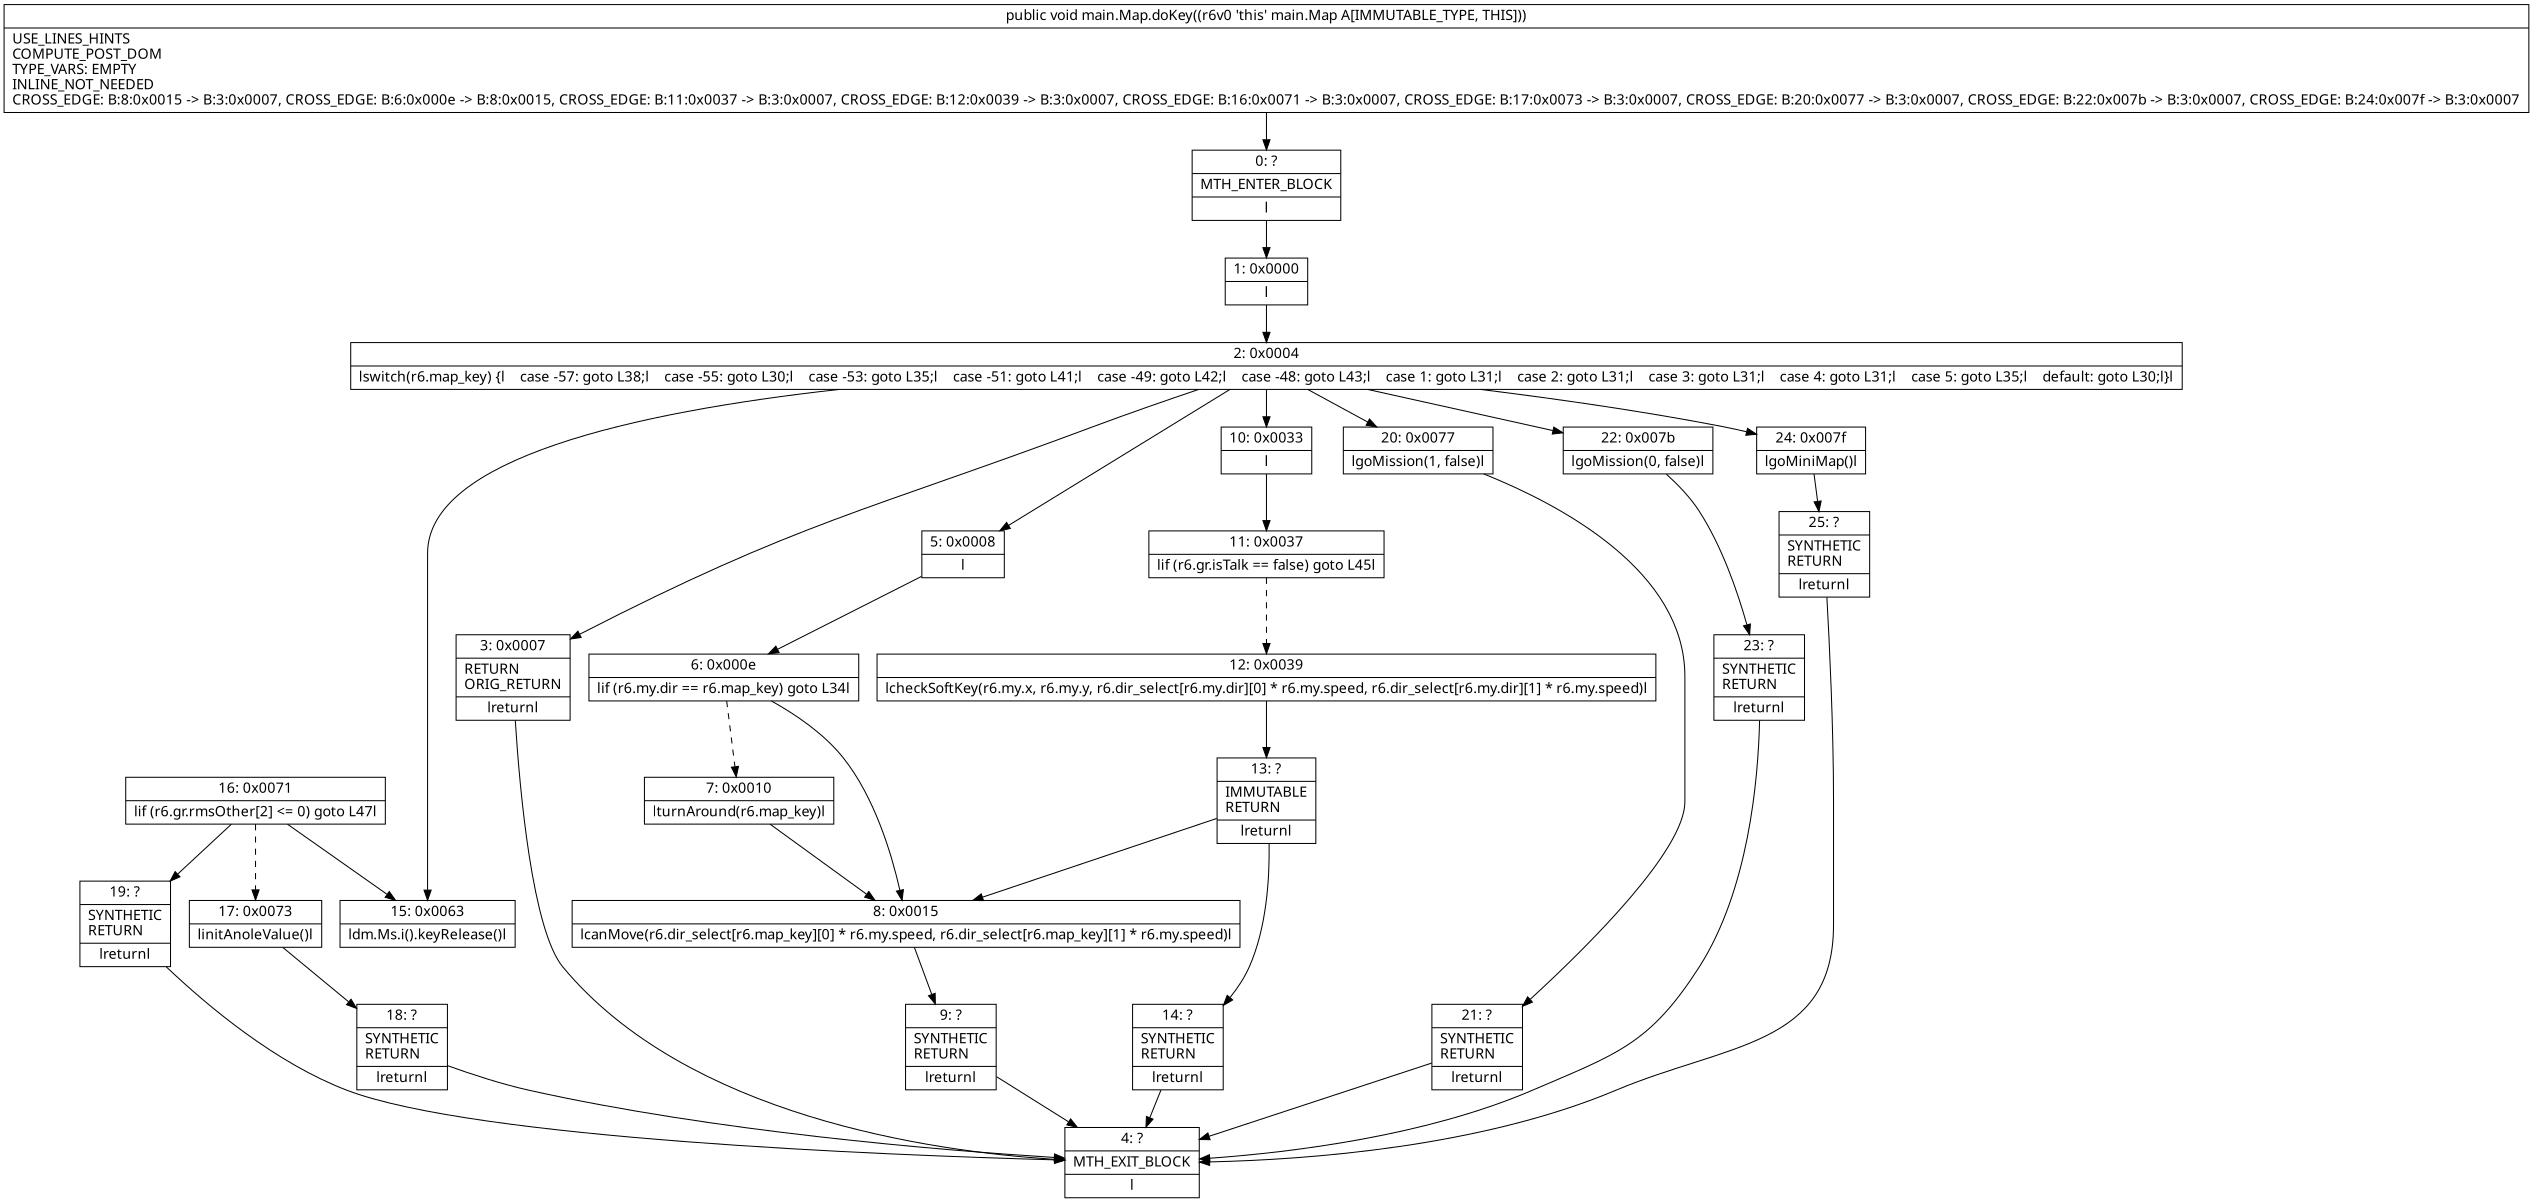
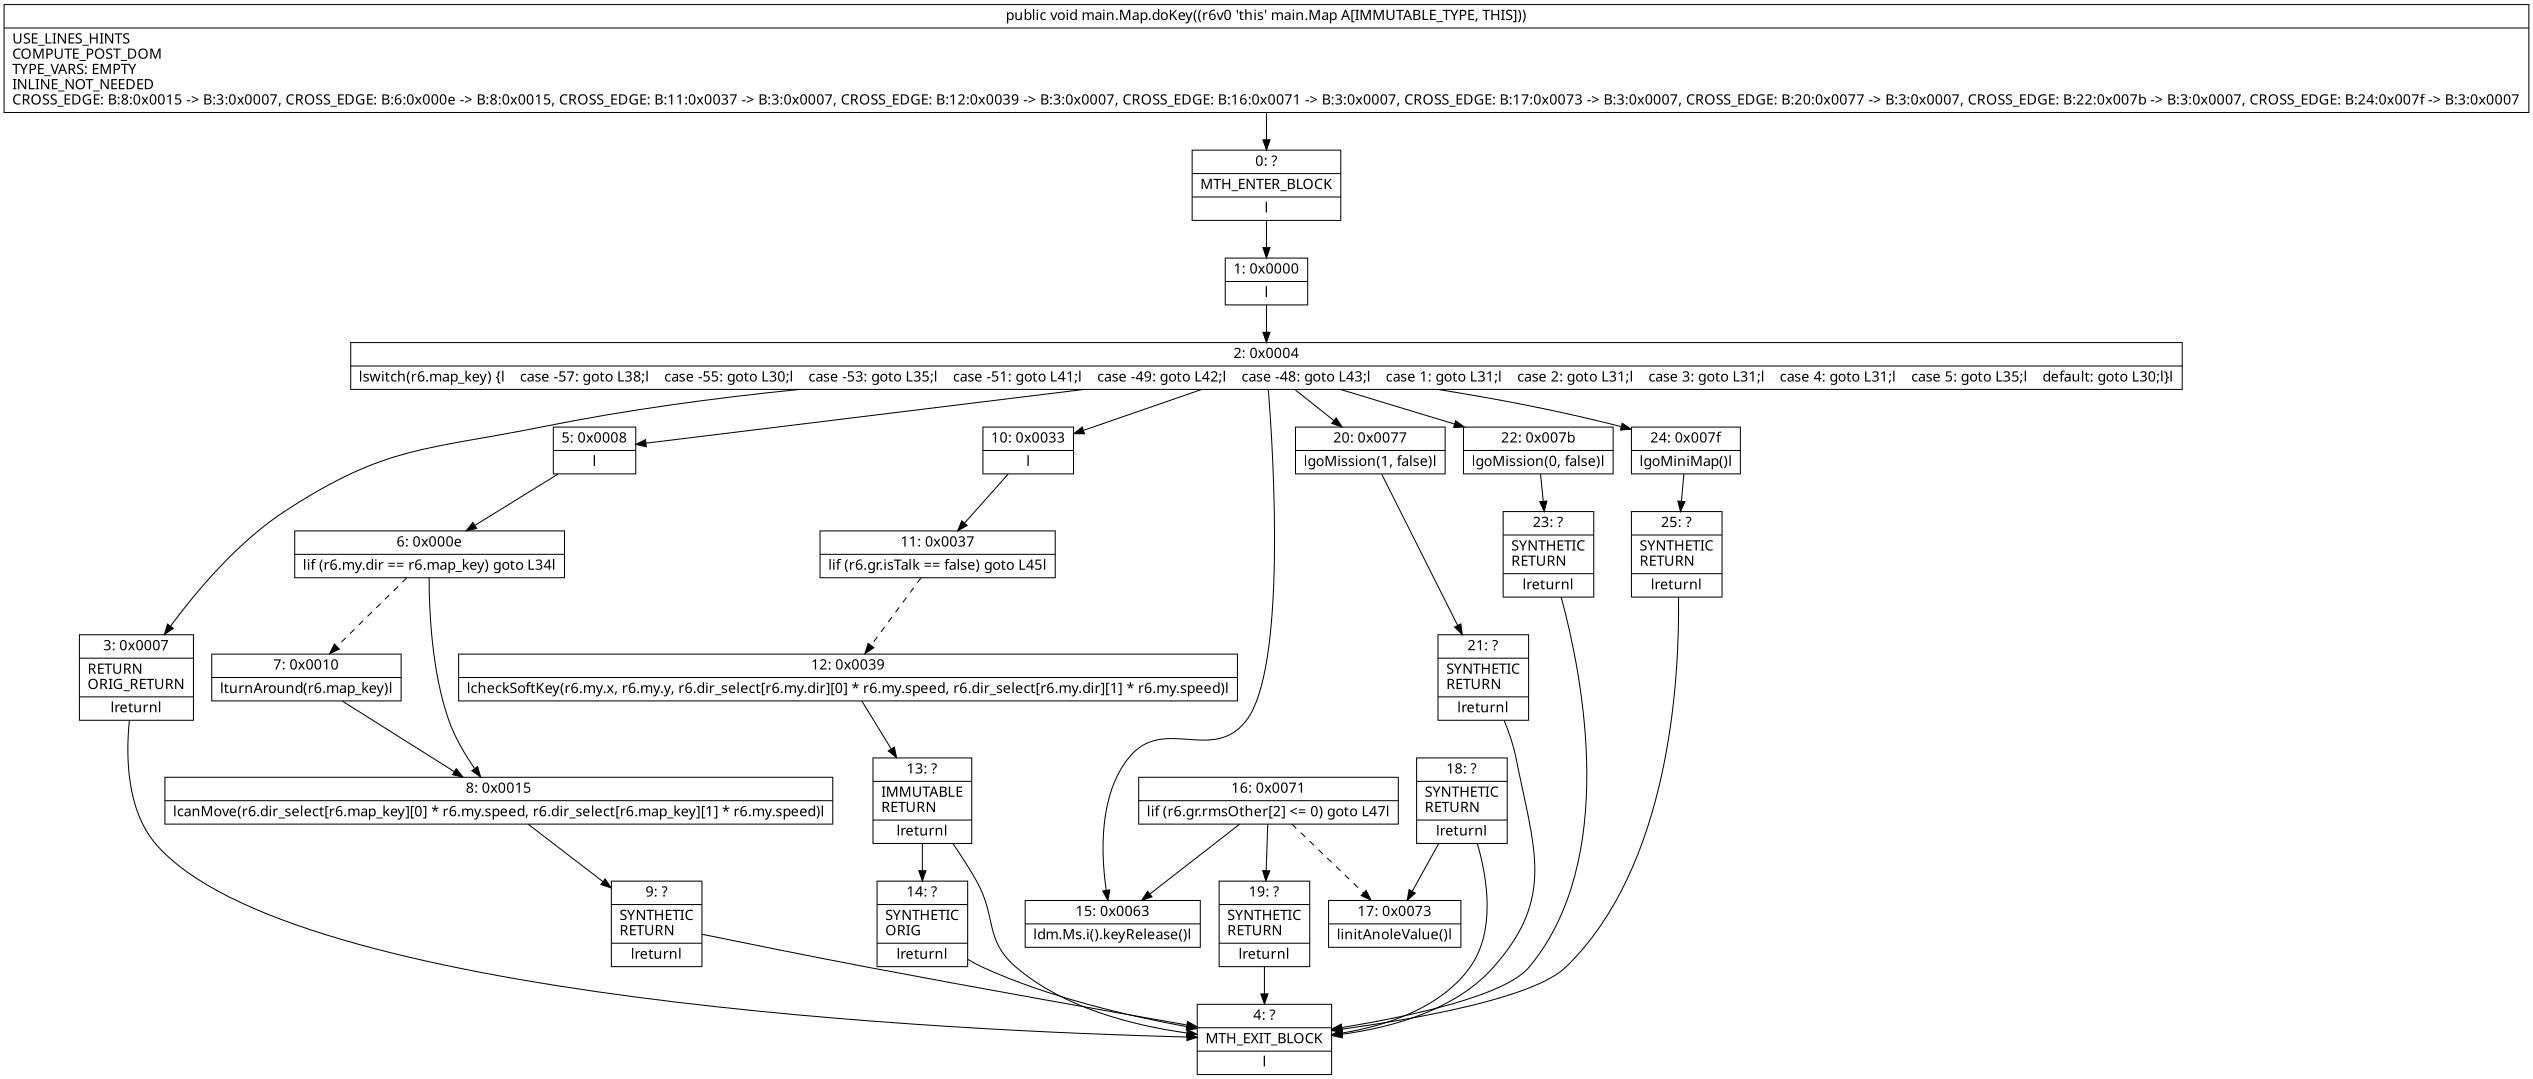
  digraph {
    fontname="Noto Sans"
    node [fontname="Noto Sans" shape=record]
    edge [fontname="Noto Sans"]
    n1 [label="{0\:\ ?|MTH_ENTER_BLOCK\l|l}"]
    n2 [label="{1\:\ 0x0000|l}"]
    n3 [label="{2\:\ 0x0004|lswitch(r6.map_key) \{l    case \-57: goto L38;l    case \-55: goto L30;l    case \-53: goto L35;l    case \-51: goto L41;l    case \-49: goto L42;l    case \-48: goto L43;l    case 1: goto L31;l    case 2: goto L31;l    case 3: goto L31;l    case 4: goto L31;l    case 5: goto L35;l    default: goto L30;l\}l}"]
    n4 [label="{3\:\ 0x0007|RETURN\lORIG_RETURN\l|lreturnl}"]
    n5 [label="{5\:\ 0x0008|l}"]
    n6 [label="{10\:\ 0x0033|l}"]
    n7 [label="{15\:\ 0x0063|ldm.Ms.i().keyRelease()l}"]
    n8 [label="{20\:\ 0x0077|lgoMission(1, false)l}"]
    n9 [label="{22\:\ 0x007b|lgoMission(0, false)l}"]
    n10 [label="{24\:\ 0x007f|lgoMiniMap()l}"]
    n11 [label="{4\:\ ?|MTH_EXIT_BLOCK\l|l}"]
    n12 [label="{6\:\ 0x000e|lif (r6.my.dir == r6.map_key) goto L34l}"]
    n13 [label="{11\:\ 0x0037|lif (r6.gr.isTalk == false) goto L45l}"]
    n14 [label="{21\:\ ?|SYNTHETIC\lRETURN\l|lreturnl}"]
    n15 [label="{23\:\ ?|SYNTHETIC\lRETURN\l|lreturnl}"]
    n16 [label="{25\:\ ?|SYNTHETIC\lRETURN\l|lreturnl}"]
    n17 [label="{7\:\ 0x0010|lturnAround(r6.map_key)l}"]
    n18 [label="{8\:\ 0x0015|lcanMove(r6.dir_select[r6.map_key][0] * r6.my.speed, r6.dir_select[r6.map_key][1] * r6.my.speed)l}"]
    n19 [label="{9\:\ ?|SYNTHETIC\lRETURN\l|lreturnl}"]
    n20 [label="{12\:\ 0x0039|lcheckSoftKey(r6.my.x, r6.my.y, r6.dir_select[r6.my.dir][0] * r6.my.speed, r6.dir_select[r6.my.dir][1] * r6.my.speed)l}"]
    n21 [label="{13\:\ ?|IMMUTABLE\lRETURN\l|lreturnl}"]
-   n22 [label="{14\:\ ?|SYNTHETIC\lRETURN\l|lreturnl}"]
+   n22 [label="{14\:\ ?|SYNTHETIC\lORIG\l|lreturnl}"]
    n23 [label="{16\:\ 0x0071|lif (r6.gr.rmsOther[2] \<= 0) goto L47l}"]
    n24 [label="{17\:\ 0x0073|linitAnoleValue()l}"]
    n25 [label="{19\:\ ?|SYNTHETIC\lRETURN\l|lreturnl}"]
    n26 [label="{18\:\ ?|SYNTHETIC\lRETURN\l|lreturnl}"]
    n27 [label="{public void main.Map.doKey((r6v0 'this' main.Map A[IMMUTABLE_TYPE, THIS]))  | USE_LINES_HINTS\lCOMPUTE_POST_DOM\lTYPE_VARS: EMPTY\lINLINE_NOT_NEEDED\lCROSS_EDGE: B:8:0x0015 \-\> B:3:0x0007, CROSS_EDGE: B:6:0x000e \-\> B:8:0x0015, CROSS_EDGE: B:11:0x0037 \-\> B:3:0x0007, CROSS_EDGE: B:12:0x0039 \-\> B:3:0x0007, CROSS_EDGE: B:16:0x0071 \-\> B:3:0x0007, CROSS_EDGE: B:17:0x0073 \-\> B:3:0x0007, CROSS_EDGE: B:20:0x0077 \-\> B:3:0x0007, CROSS_EDGE: B:22:0x007b \-\> B:3:0x0007, CROSS_EDGE: B:24:0x007f \-\> B:3:0x0007\l}"]
    n1 -> n2
    n2 -> n3
    n3 -> n4
    n3 -> n5
    n3 -> n6
    n3 -> n7
    n3 -> n8
    n3 -> n9
    n3 -> n10
    n4 -> n11
    n5 -> n12
    n6 -> n13
    n8 -> n14
    n9 -> n15
    n10 -> n16
    n12 -> n17 [style=dashed]
    n12 -> n18
    n13 -> n20 [style=dashed]
    n14 -> n11
    n15 -> n11
    n16 -> n11
    n17 -> n18
    n18 -> n19
    n19 -> n11
    n20 -> n21
-   n21 -> n18
+   n21 -> n11
    n21 -> n22
    n22 -> n11
    n23 -> n7
    n23 -> n24 [style=dashed]
    n23 -> n25
-   n24 -> n26
+   n26 -> n24
    n25 -> n11
    n26 -> n11
    n27 -> n1
  }
